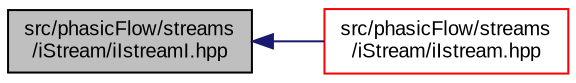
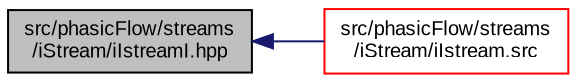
  digraph {
    rankdir=LR
    fontname="Liberation Sans"
    node [fontname="Liberation Sans" fontsize=10 shape=record style=filled]
    n1 [color=black fillcolor=grey75 fontcolor=black height=0.2 label="src/phasicFlow/streams\l/iStream/iIstreamI.hpp" width=0.4]
-   n2 [color=red fillcolor=white height=0.2 label="src/phasicFlow/streams\l/iStream/iIstream.hpp" width=0.4]
+   n2 [color=red fillcolor=white height=0.2 label="src/phasicFlow/streams\l/iStream/iIstream.src" width=0.4]
    n1 -> n2 [color=midnightblue dir=back fontname="Liberation Sans" fontsize=10 labelfontname=Helvetica labelfontsize=10 style=solid]
  }
